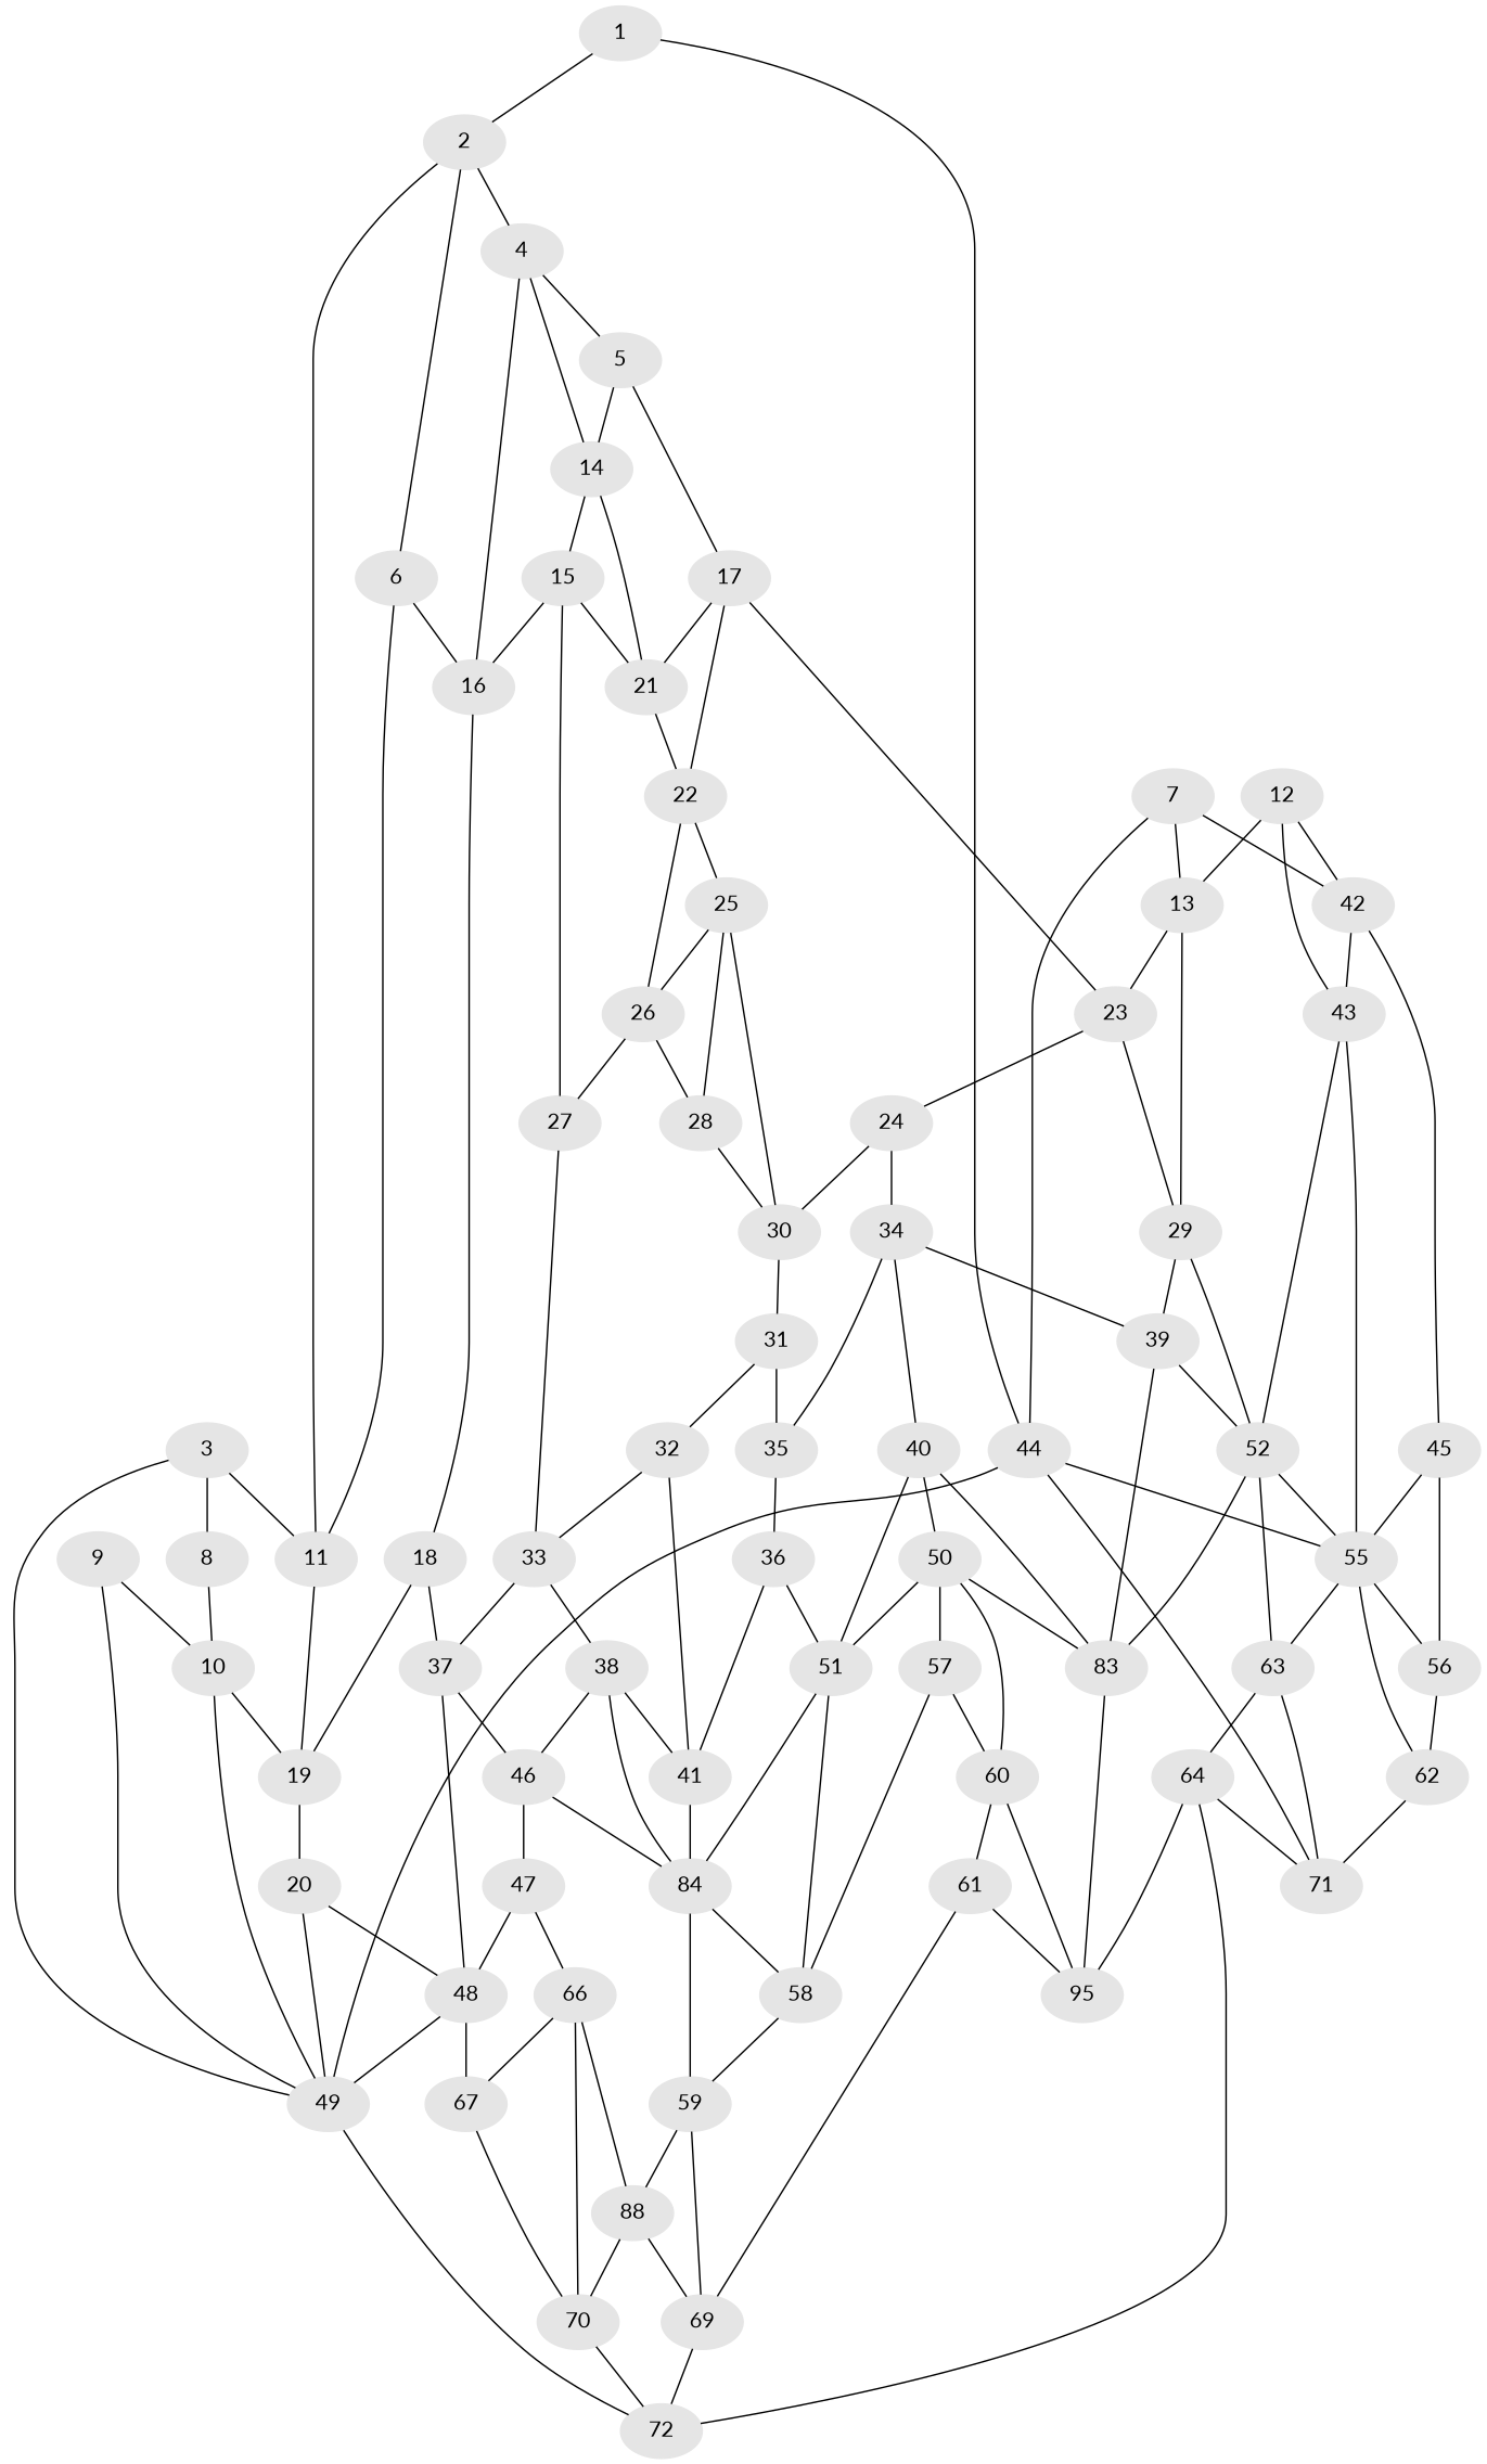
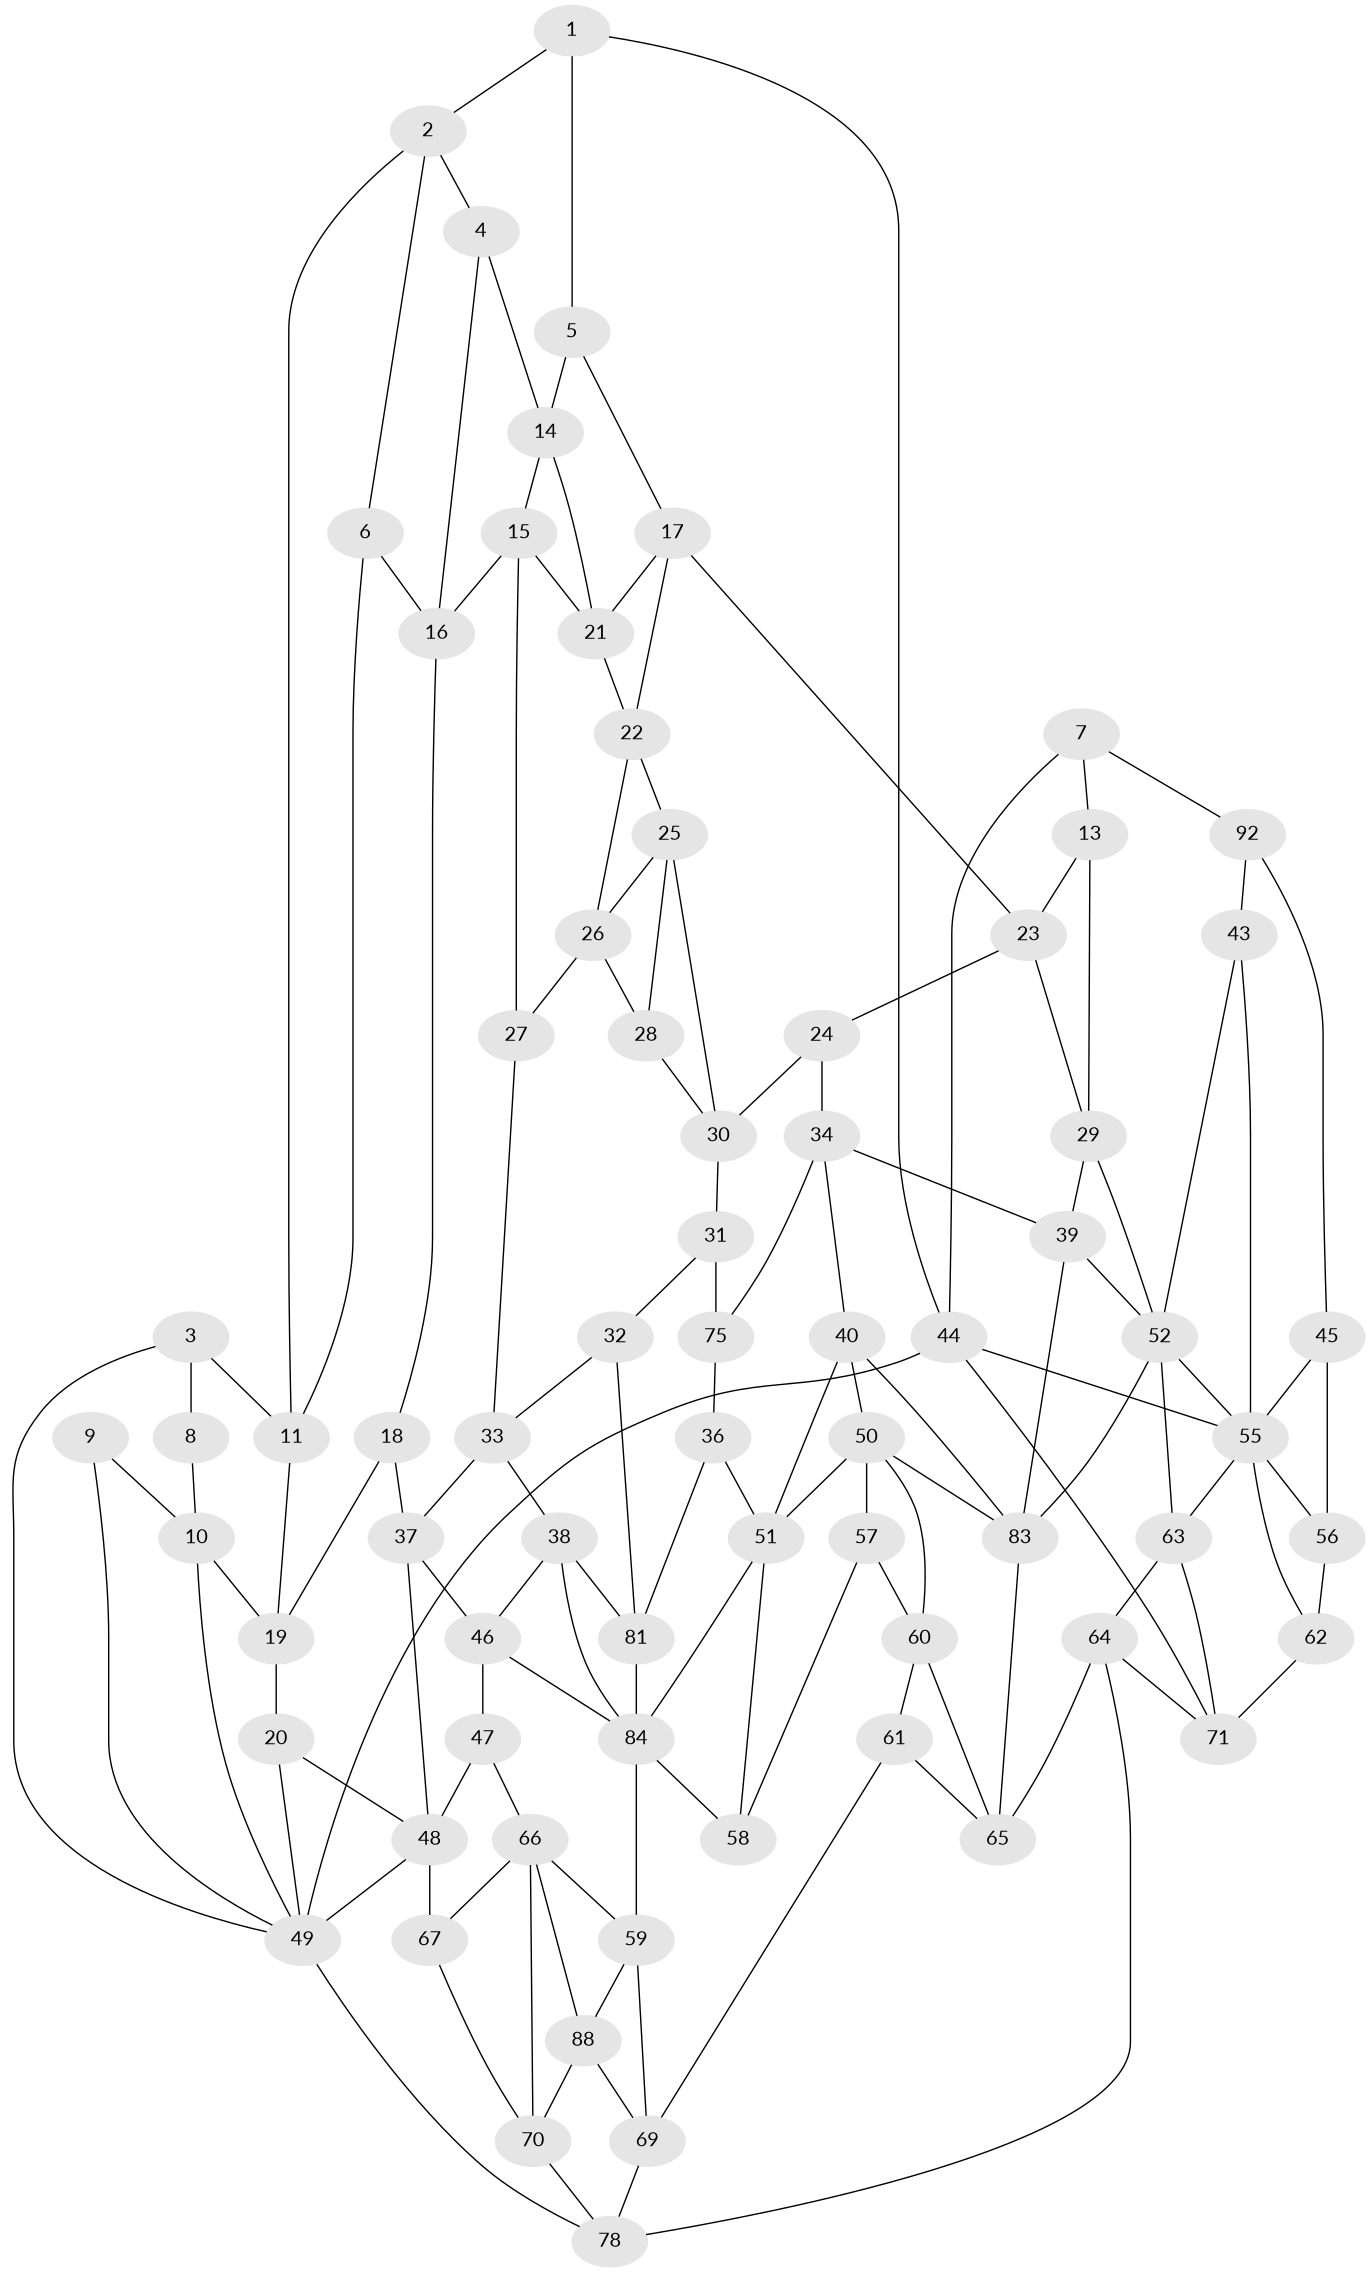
  graph {
    fontname=Lato
    node [color=gray90 fontname=Lato style=filled]
    edge [fontname=Lato weight=1.0]
    1
    2
    5
    44
    4
    6
    11
    14
    17
    49
    55
    71
    16
    19
    3
    8
    10
-   72
+   72 [label=78]
    15
    21
    18
    23
    22
    7
    13
-   42
+   42 [label=92]
    29
    43
    45
    9
    20
-   12
    52
    24
    39
    27
    33
    37
    25
    26
    48
    46
    67
    30
    28
    34
    31
-   35
+   35 [label=75]
    40
    38
    n51 [label=83]
    63
    32
-   41
+   41 [label=81]
    36
    n56 [label=84]
    51
    50
    58
    47
    59
-   65 [label=95]
+   65
    57
    60
    56
    62
    66
    n68 [label=88]
    70
    61
    64
    69
    1 -- 2
-   4 -- 5
+   1 -- 5
    1 -- 44
    2 -- 4
    2 -- 6
    2 -- 11
    5 -- 14
    5 -- 17
    44 -- 49 [weight=2.0]
    44 -- 55
    44 -- 71
    4 -- 14
    4 -- 16
    6 -- 11
    6 -- 16
    11 -- 19
    14 -- 15
    14 -- 21
    17 -- 21
    17 -- 23
    17 -- 22
    49 -- 72
    55 -- 63
    55 -- 56
    55 -- 62
    16 -- 18
    19 -- 20
    3 -- 11
    3 -- 49
    3 -- 8
    8 -- 10
    10 -- 49
    10 -- 19
    15 -- 16
    15 -- 21
    15 -- 27
    21 -- 22
    18 -- 19
    18 -- 37
    23 -- 29
    23 -- 24
    22 -- 25
    22 -- 26
    7 -- 44
    7 -- 13
    7 -- 42
    13 -- 23
    13 -- 29
    42 -- 43
    42 -- 45
    29 -- 52
    29 -- 39
    43 -- 55
    43 -- 52
    45 -- 55
    45 -- 56
    9 -- 49
    9 -- 10
    20 -- 49
    20 -- 48
-   12 -- 13
-   12 -- 42
-   12 -- 43
    52 -- 55
    52 -- n51
    52 -- 63
    24 -- 30
    24 -- 34
    39 -- 52
    39 -- n51
    27 -- 33
    33 -- 37
    33 -- 38
    37 -- 48
    37 -- 46
    25 -- 26
    25 -- 30
    25 -- 28
    26 -- 27
    26 -- 28
    48 -- 49
    48 -- 67 [weight=2.0]
    46 -- n56
    46 -- 47
    67 -- 70
    30 -- 31
    28 -- 30
    34 -- 39
    34 -- 35
    34 -- 40
    31 -- 35 [weight=2.0]
    31 -- 32
    35 -- 36
    40 -- n51
    40 -- 51
    40 -- 50
    38 -- 46
    38 -- 41
    38 -- n56
    n51 -- 65
    63 -- 71
    63 -- 64
    32 -- 33
    32 -- 41
    41 -- n56
    36 -- 41
    36 -- 51
    n56 -- 58
    n56 -- 59
    51 -- n56
    51 -- 58
    50 -- n51
    50 -- 51 [weight=2.0]
    50 -- 57
    50 -- 60
-   58 -- 59
+   66 -- 59
    47 -- 48
    47 -- 66
    59 -- n68
    59 -- 69
    57 -- 58
    57 -- 60
    60 -- 65
    60 -- 61
    56 -- 62 [weight=2.0]
    62 -- 71
    66 -- 67
    66 -- n68
    66 -- 70
    n68 -- 70
    n68 -- 69
    70 -- 72
    61 -- 65
    61 -- 69
    64 -- 71
    64 -- 72
    64 -- 65
    69 -- 72
  }
